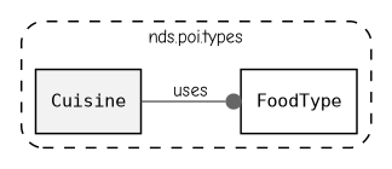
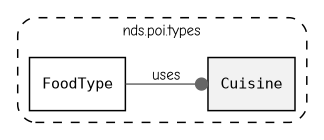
  digraph {
    fontsize=10
    rankdir=LR
    fontname="Comic Neue"
    node [fontsize=10 shape=box fontname="Comic Neue"]
    n1 [fillcolor="#0000000D" label=<<font face="monospace"><table align="center" border="0" cellspacing="0" cellpadding="0"><tr><td href="../../../content/packages/nds.poi.types.html#Enum-Cuisine" title="Enum defined in nds.poi.types">Cuisine</td></tr></table></font>> style=filled]
    n2 [label=<<font face="monospace"><table align="center" border="0" cellspacing="0" cellpadding="0"><tr><td href="../../../content/packages/nds.poi.types.html#Structure-FoodType" title="Structure defined in nds.poi.types">FoodType</td></tr></table></font>>]
    subgraph cluster_1 {
      label="nds.poi.types"
      style="dashed, rounded"
      n1
      n2
    }
-   n1 -> n2 [fontsize=10 label=uses color=gray40 arrowhead=dot fontname="Comic Neue"]
+   n2 -> n1 [fontsize=10 label=uses color=gray40 arrowhead=dot fontname="Comic Neue"]
  }
